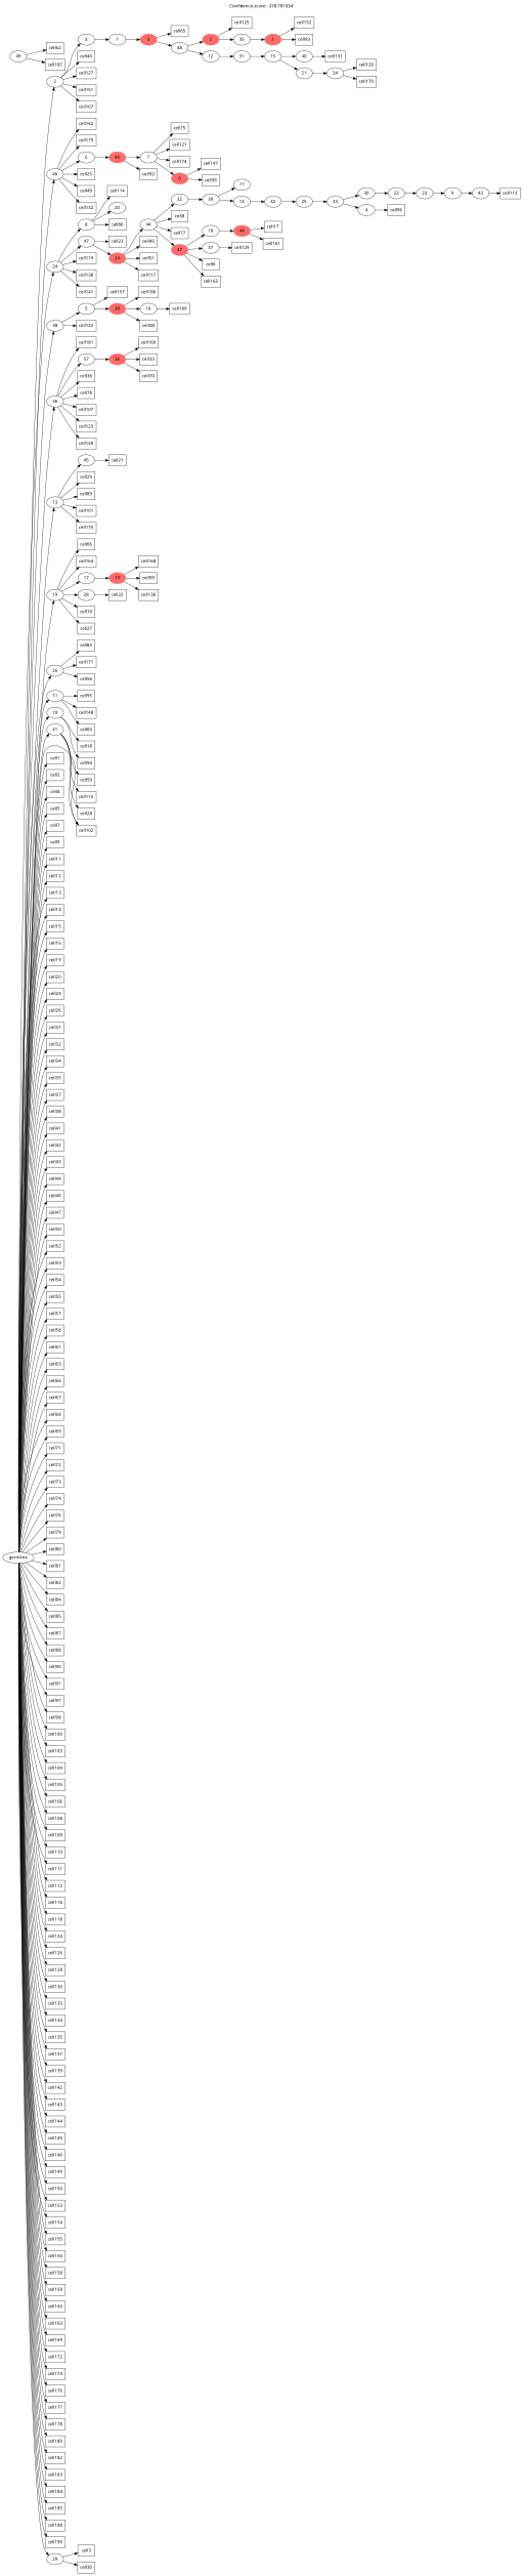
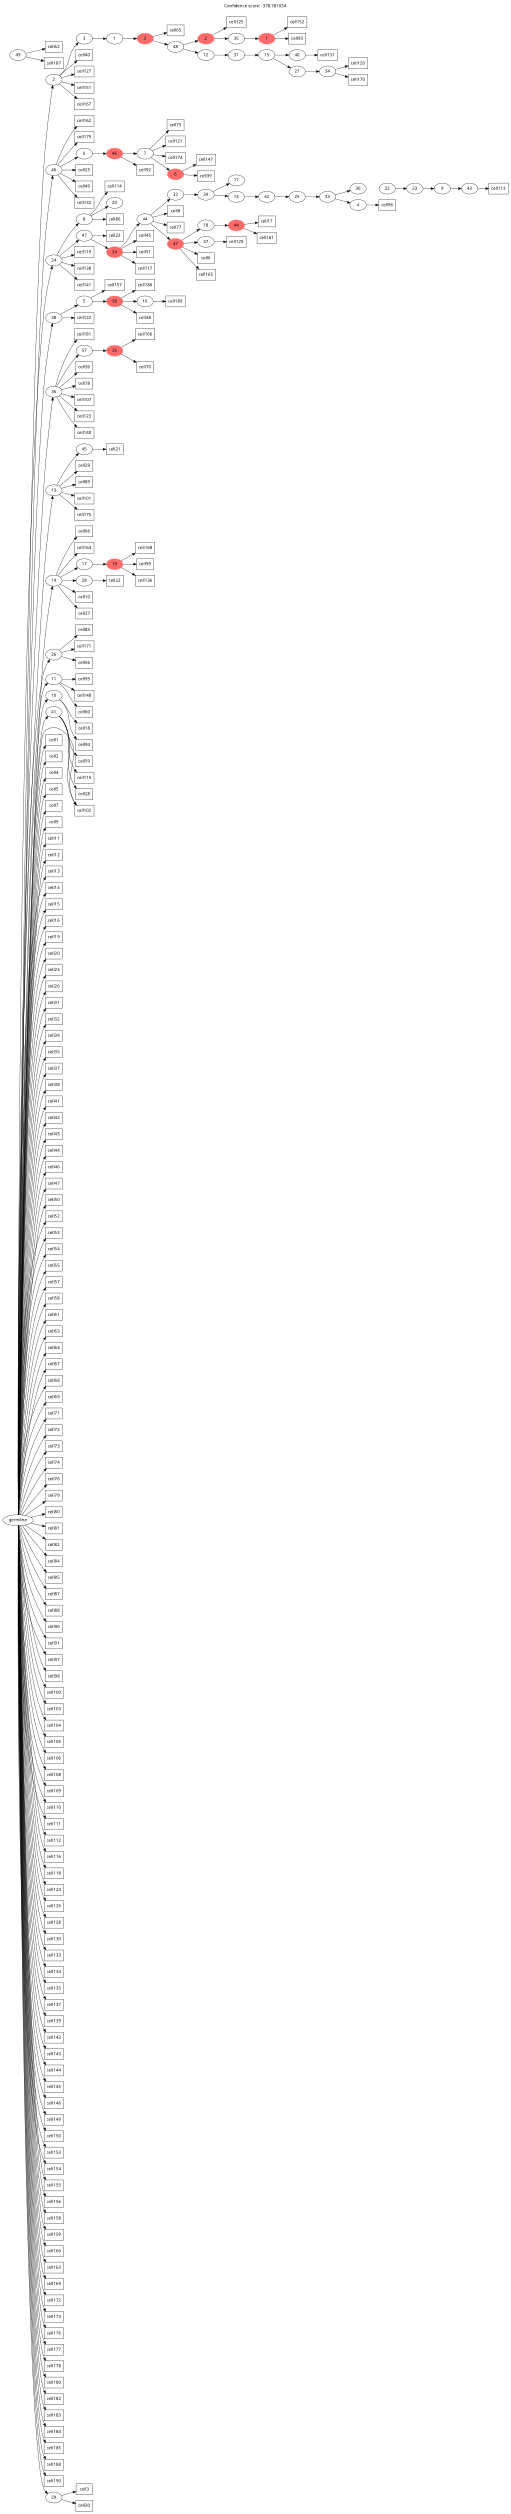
  digraph {
    fontname="Noto Sans"
    label="Confidence score: -378.781034"
    labelloc=t
    rankdir=LR
    node [fontname="Noto Sans" shape=box]
    edge [fontname="Noto Sans"]
    n1 [label=21 shape=""]
    n2 [label=34 shape=""]
    cell120
    cell170
    n5 [label=15 shape=""]
    n6 [label=40 shape=""]
    cell131
    n8 [label=31 shape=""]
    n9 [label=12 shape=""]
    n10 [label=35 shape=""]
    n11 [color=indianred1 label=1 style=filled shape=""]
    cell93
    cell152
    n14 [color=indianred1 label=2 style=filled shape=""]
    cell125
    n16 [label=48 shape=""]
    n17 [color=indianred1 label=3 style=filled shape=""]
    cell65
    n19 [label=1 shape=""]
    n20 [label=3 shape=""]
    n21 [label=2 shape=""]
    cell40
    cell127
    cell151
    cell167
    n26 [label=7 shape=""]
    n27 [color=indianred1 label=6 style=filled shape=""]
    cell75
    cell121
    cell174
    cell39
    cell147
    n33 [color=indianred1 label=46 style=filled shape=""]
    cell92
    n35 [label=6 shape=""]
    n36 [label=46 shape=""]
    cell25
    cell49
    cell132
    cell162
    cell179
    n42 [label=8 shape=""]
    n43 [label=20 shape=""]
    cell86
    cell114
    n46 [label=18 shape=""]
    n47 [color=indianred1 label=44 style=filled shape=""]
    cell17
    cell161
    n50 [color=indianred1 label=47 style=filled shape=""]
    n51 [label=37 shape=""]
    cell6
    cell165
    cell129
    n55 [label=9 shape=""]
    n56 [label=43 shape=""]
    cell113
    n58 [label=23 shape=""]
    n59 [label=22 shape=""]
    n60 [label=30 shape=""]
    n61 [label=33 shape=""]
    n62 [label=4 shape=""]
    cell96
    n64 [label=25 shape=""]
    n65 [label=42 shape=""]
    n66 [label=14 shape=""]
    n67 [label=39 shape=""]
    n68 [label=27 shape=""]
    n69 [label=32 shape=""]
    n70 [label=44 shape=""]
    cell8
    cell77
    n73 [color=indianred1 label=24 style=filled shape=""]
    cell45
    cell51
    cell117
    n77 [label=47 shape=""]
    cell23
    n79 [label=24 shape=""]
    cell119
    cell138
    cell141
    n83 [color=indianred1 label=38 style=filled shape=""]
    n84 [label=16 shape=""]
    cell48
    cell186
    cell189
    n88 [label=5 shape=""]
    cell157
    n90 [label=38 shape=""]
    cell122
    n92 [label=57 shape=""]
    n93 [color=indianred1 label=36 style=filled shape=""]
-   cell33
    cell70
    cell166
    n97 [label=36 shape=""]
    cell36
    cell78
    cell107
    cell123
    cell140
    cell181
    n104 [label=13 shape=""]
    n105 [label=45 shape=""]
    cell29
    cell89
    cell101
    cell175
    cell21
    n111 [label=17 shape=""]
    n112 [color=indianred1 label=19 style=filled shape=""]
    cell99
    cell136
    cell168
    n116 [label=19 shape=""]
    n117 [label=28 shape=""]
    cell10
    cell27
    cell66
    cell164
    cell22
    n123 [label=germline shape=""]
    n124 [label=26 shape=""]
    n125 [label=11 shape=""]
    n126 [label=10 shape=""]
    n127 [label=41 shape=""]
    n128 [label=29 shape=""]
    cell1
    cell2
    cell4
    cell5
    cell7
    cell9
    cell11
    cell12
    cell13
    cell14
    cell15
    cell16
    cell19
    cell20
    cell24
    cell26
    cell31
    cell32
    cell34
    cell35
    cell37
    cell38
    cell41
    cell42
    cell43
    cell44
    cell46
    cell47
    cell50
    cell52
    cell53
    cell54
    cell55
    cell57
    cell58
    cell61
    cell63
    cell64
    cell67
    cell68
    cell69
    cell71
    cell72
    cell73
    cell74
    cell76
    cell79
    cell80
    cell81
    cell82
    cell84
    cell85
    cell87
    cell88
    cell90
    cell91
    cell97
    cell98
    cell100
    cell103
    cell104
    cell105
    cell106
    cell108
    cell109
    cell110
    cell111
    cell112
    cell116
    cell118
    cell124
    cell126
    cell128
    cell130
    cell133
    cell134
    cell135
    cell137
    cell139
    cell142
    cell143
    cell144
    cell145
    cell146
    cell149
    cell150
    cell153
    cell154
    cell155
    cell156
    cell158
    cell159
    cell160
    cell163
    cell169
    cell172
    cell173
    cell176
    cell177
    cell178
    cell180
    cell182
    cell183
    cell184
    cell185
    cell188
    cell190
    cell102
    cell56
    cell83
    cell171
    cell60
    cell95
    cell148
    cell18
    cell94
    cell28
    cell59
    cell115
    cell3
    cell30
    n250 [label=49 shape=""]
    cell62
    cell187
    n1 -> n2
    n2 -> cell120
    n2 -> cell170
    n5 -> n1
    n5 -> n6
    n6 -> cell131
    n8 -> n5
    n9 -> n8
    n10 -> n11
    n11 -> cell93
    n11 -> cell152
    n14 -> n10
    n14 -> cell125
    n16 -> n9
    n16 -> n14
    n17 -> n16
    n17 -> cell65
    n19 -> n17
    n20 -> n19
    n21 -> n20
    n21 -> cell40
    n21 -> cell127
    n21 -> cell151
    n21 -> cell167
    n26 -> n27
    n26 -> cell75
    n26 -> cell121
    n26 -> cell174
    n27 -> cell39
    n27 -> cell147
    n33 -> n26
    n33 -> cell92
    n35 -> n33
    n36 -> n35
    n36 -> cell25
    n36 -> cell49
    n36 -> cell132
    n36 -> cell162
    n36 -> cell179
    n42 -> n43
    n42 -> cell86
    n42 -> cell114
    n46 -> n47
    n47 -> cell17
    n47 -> cell161
    n50 -> n46
    n50 -> n51
    n50 -> cell6
    n50 -> cell165
    n51 -> cell129
    n55 -> n56
    n56 -> cell113
    n58 -> n55
    n59 -> n58
-   n60 -> n59
    n61 -> n60
    n61 -> n62
    n62 -> cell96
    n64 -> n61
    n65 -> n64
    n66 -> n65
    n67 -> n66
    n67 -> n68
    n69 -> n67
    n70 -> n50
    n70 -> n69
    n70 -> cell8
    n70 -> cell77
    n73 -> n70
    n73 -> cell45
    n73 -> cell51
    n73 -> cell117
    n77 -> n73
    n77 -> cell23
    n79 -> n42
    n79 -> n77
    n79 -> cell119
    n79 -> cell138
    n79 -> cell141
    n83 -> n84
    n83 -> cell48
    n83 -> cell186
    n84 -> cell189
    n88 -> n83
    n88 -> cell157
    n90 -> n88
    n90 -> cell122
    n92 -> n93
-   n93 -> cell33
    n93 -> cell70
    n93 -> cell166
    n97 -> n92
    n97 -> cell36
    n97 -> cell78
    n97 -> cell107
    n97 -> cell123
    n97 -> cell140
    n97 -> cell181
    n104 -> n105
    n104 -> cell29
    n104 -> cell89
    n104 -> cell101
    n104 -> cell175
    n105 -> cell21
    n111 -> n112
    n112 -> cell99
    n112 -> cell136
    n112 -> cell168
    n116 -> n111
    n116 -> n117
    n116 -> cell10
    n116 -> cell27
    n116 -> cell66
    n116 -> cell164
    n117 -> cell22
    n123 -> n21
    n123 -> n36
    n123 -> n79
    n123 -> n90
    n123 -> n97
    n123 -> n104
    n123 -> n116
    n123 -> n124
    n123 -> n125
    n123 -> n126
    n123 -> n127
    n123 -> n128
    n123 -> cell1
    n123 -> cell2
    n123 -> cell4
    n123 -> cell5
    n123 -> cell7
    n123 -> cell9
    n123 -> cell11
    n123 -> cell12
    n123 -> cell13
    n123 -> cell14
    n123 -> cell15
    n123 -> cell16
    n123 -> cell19
    n123 -> cell20
    n123 -> cell24
    n123 -> cell26
    n123 -> cell31
    n123 -> cell32
    n123 -> cell34
    n123 -> cell35
    n123 -> cell37
    n123 -> cell38
    n123 -> cell41
    n123 -> cell42
    n123 -> cell43
    n123 -> cell44
    n123 -> cell46
    n123 -> cell47
    n123 -> cell50
    n123 -> cell52
    n123 -> cell53
    n123 -> cell54
    n123 -> cell55
    n123 -> cell57
    n123 -> cell58
    n123 -> cell61
    n123 -> cell63
    n123 -> cell64
    n123 -> cell67
    n123 -> cell68
    n123 -> cell69
    n123 -> cell71
    n123 -> cell72
    n123 -> cell73
    n123 -> cell74
    n123 -> cell76
    n123 -> cell79
    n123 -> cell80
    n123 -> cell81
    n123 -> cell82
    n123 -> cell84
    n123 -> cell85
    n123 -> cell87
    n123 -> cell88
    n123 -> cell90
    n123 -> cell91
    n123 -> cell97
    n123 -> cell98
    n123 -> cell100
    n123 -> cell103
    n123 -> cell104
    n123 -> cell105
    n123 -> cell106
    n123 -> cell108
    n123 -> cell109
    n123 -> cell110
    n123 -> cell111
    n123 -> cell112
    n123 -> cell116
    n123 -> cell118
    n123 -> cell124
    n123 -> cell126
    n123 -> cell128
    n123 -> cell130
    n123 -> cell133
    n123 -> cell134
    n123 -> cell135
    n123 -> cell137
    n123 -> cell139
    n123 -> cell142
    n123 -> cell143
    n123 -> cell144
    n123 -> cell145
    n123 -> cell146
    n123 -> cell149
    n123 -> cell150
    n123 -> cell153
    n123 -> cell154
    n123 -> cell155
    n123 -> cell156
    n123 -> cell158
    n123 -> cell159
    n123 -> cell160
    n123 -> cell163
    n123 -> cell169
    n123 -> cell172
    n123 -> cell173
    n123 -> cell176
    n123 -> cell177
    n123 -> cell178
    n123 -> cell180
    n123 -> cell182
    n123 -> cell183
    n123 -> cell184
    n123 -> cell185
    n123 -> cell188
    n123 -> cell190
    n123 -> cell102
    n124 -> cell56
    n124 -> cell83
    n124 -> cell171
    n125 -> cell60
    n125 -> cell95
    n125 -> cell148
    n126 -> cell18
    n126 -> cell94
    n127 -> cell102
    n127 -> cell28
    n127 -> cell59
    n127 -> cell115
    n128 -> cell3
    n128 -> cell30
    n250 -> cell62
    n250 -> cell187
  }
